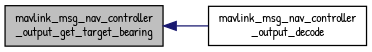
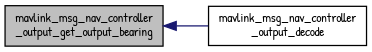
  digraph {
    rankdir=LR
    fontname="Patrick Hand"
    node [color=black fontname="Patrick Hand" fontsize=10 shape=record style=filled]
-   n1 [fillcolor=grey75 fontcolor=black height=0.2 label="mavlink_msg_nav_controller\l_output_get_target_bearing" width=0.4]
+   n1 [fillcolor=grey75 fontcolor=black height=0.2 label="mavlink_msg_nav_controller\l_output_get_output_bearing" width=0.4]
    n2 [fillcolor=white height=0.2 label="mavlink_msg_nav_controller\l_output_decode" width=0.4]
    n1 -> n2 [color=midnightblue dir=back fontname="Patrick Hand" fontsize=10 labelfontname=Helvetica labelfontsize=10 style=solid]
  }
